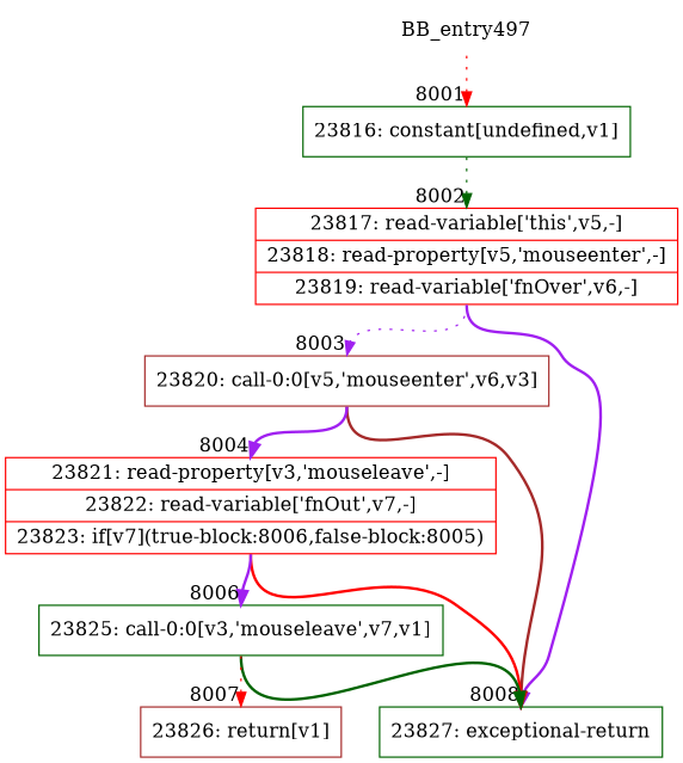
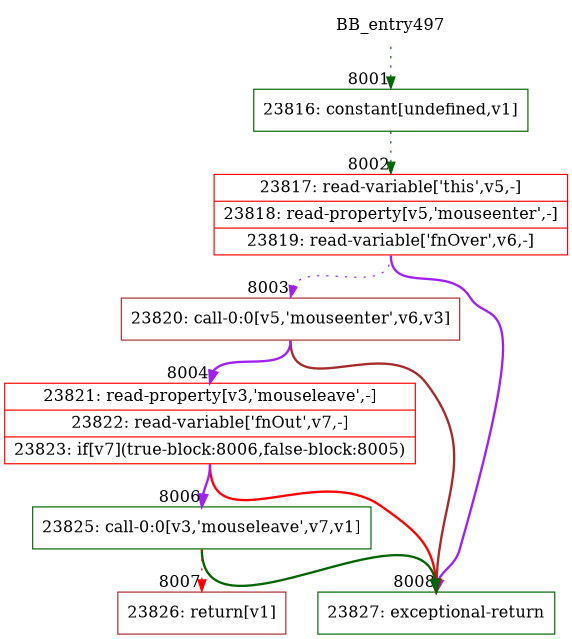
  digraph {
    rankdir=TD
    node [color=brown shape=record]
    edge [color=purple headport=n style=bold tailport=s]
    BB_entry497 [shape=none]
    n2 [color=darkgreen label="{23816: constant[undefined,v1]}"]
    n3 [color=red label="{23817: read-variable['this',v5,-]|23818: read-property[v5,'mouseenter',-]|23819: read-variable['fnOver',v6,-]}"]
    n4 [label="{23820: call-0:0[v5,'mouseenter',v6,v3]}"]
    n5 [color=darkgreen label="{23827: exceptional-return}"]
    n6 [color=red label="{23821: read-property[v3,'mouseleave',-]|23822: read-variable['fnOut',v7,-]|23823: if[v7](true-block:8006,false-block:8005)}"]
    n7 [color=darkgreen label="{23825: call-0:0[v3,'mouseleave',v7,v1]}"]
    n8 [label="{23826: return[v1]}"]
-   BB_entry497 -> n2 [color=red headlabel="    8001" style=dotted]
+   BB_entry497 -> n2 [color=darkgreen headlabel="    8001" style=dotted]
    n2 -> n3 [color=darkgreen headlabel="      8002" style=dotted]
    n3 -> n4 [headlabel="      8003" style=dotted]
    n3 -> n5 [headlabel="      8008"]
    n4 -> n5 [color=brown]
    n4 -> n6 [headlabel="      8004"]
    n6 -> n5 [color=red]
    n6 -> n7 [headlabel="      8006"]
    n7 -> n5 [color=darkgreen]
    n7 -> n8 [color=red headlabel="      8007" style=dotted]
  }
